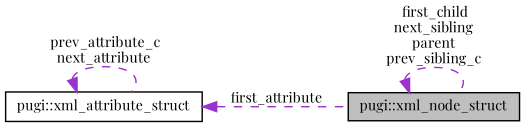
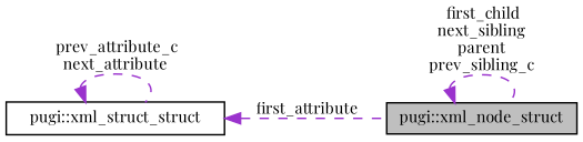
  digraph {
    rankdir=LR
    fontname="Playfair Display"
    node [color=black fontname="Playfair Display" fontsize=10 shape=record style=filled]
    edge [color=darkorchid3 dir=back fontname="Playfair Display" fontsize=10 labelfontname=Helvetica labelfontsize=10 style=dashed]
    n1 [fillcolor=grey75 fontcolor=black height=0.2 label="pugi::xml_node_struct" width=0.4]
-   n2 [fillcolor=white height=0.2 label="pugi::xml_attribute_struct" width=0.4]
+   n2 [fillcolor=white height=0.2 label="pugi::xml_struct_struct" width=0.4]
    n1 -> n1 [label=" first_child\nnext_sibling\nparent\nprev_sibling_c"]
    n2 -> n1 [label=" first_attribute"]
    n2 -> n2 [label=" prev_attribute_c\nnext_attribute"]
  }
